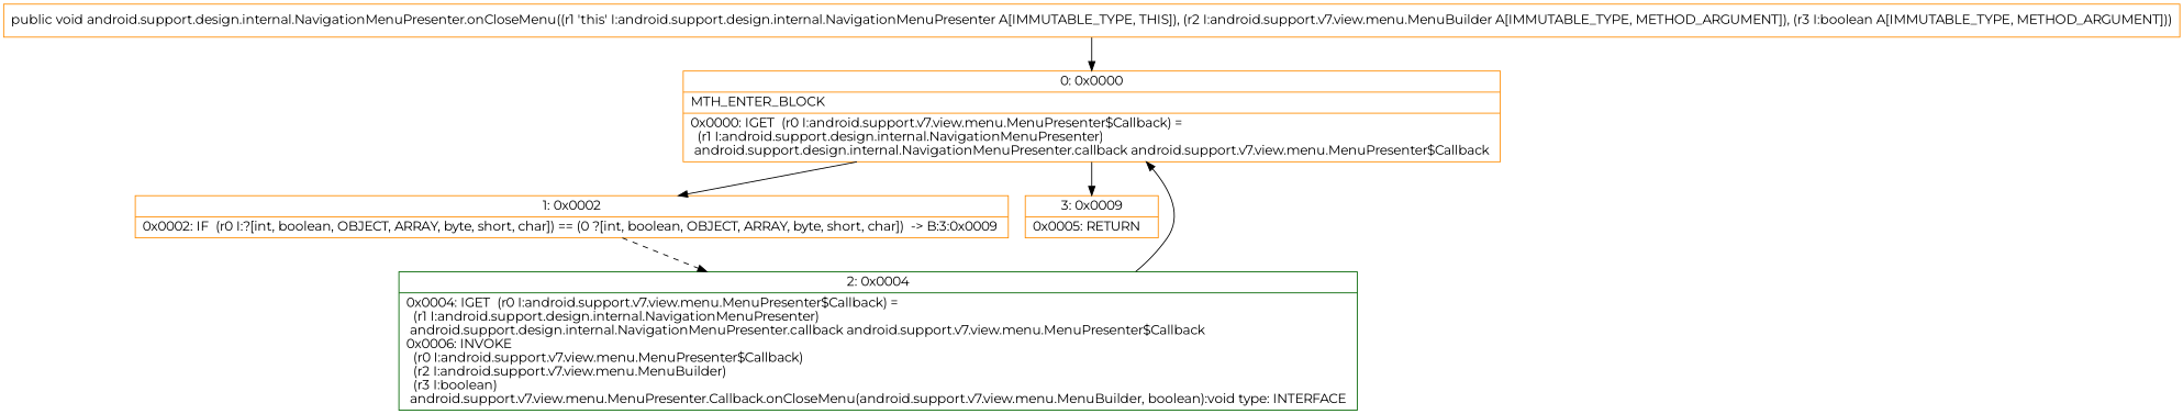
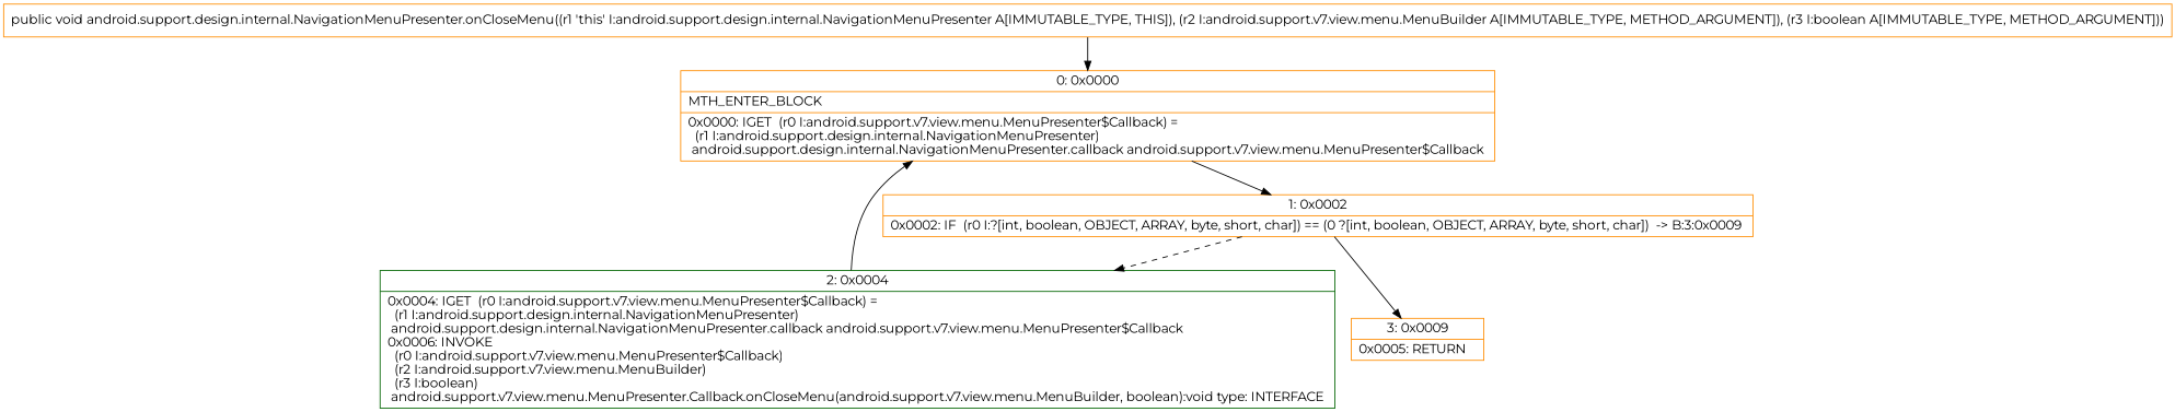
  digraph {
    fontname=Montserrat
    node [color=darkorange fontname=Montserrat shape=record]
    edge [fontname=Montserrat]
    n1 [label="{0\:\ 0x0000|MTH_ENTER_BLOCK\l|0x0000: IGET  (r0 I:android.support.v7.view.menu.MenuPresenter$Callback) = \l  (r1 I:android.support.design.internal.NavigationMenuPresenter)\l android.support.design.internal.NavigationMenuPresenter.callback android.support.v7.view.menu.MenuPresenter$Callback \l}"]
    n2 [label="{1\:\ 0x0002|0x0002: IF  (r0 I:?[int, boolean, OBJECT, ARRAY, byte, short, char]) == (0 ?[int, boolean, OBJECT, ARRAY, byte, short, char])  \-\> B:3:0x0009 \l}"]
    n3 [color=darkgreen label="{2\:\ 0x0004|0x0004: IGET  (r0 I:android.support.v7.view.menu.MenuPresenter$Callback) = \l  (r1 I:android.support.design.internal.NavigationMenuPresenter)\l android.support.design.internal.NavigationMenuPresenter.callback android.support.v7.view.menu.MenuPresenter$Callback \l0x0006: INVOKE  \l  (r0 I:android.support.v7.view.menu.MenuPresenter$Callback)\l  (r2 I:android.support.v7.view.menu.MenuBuilder)\l  (r3 I:boolean)\l android.support.v7.view.menu.MenuPresenter.Callback.onCloseMenu(android.support.v7.view.menu.MenuBuilder, boolean):void type: INTERFACE \l}"]
    n4 [label="{3\:\ 0x0009|0x0005: RETURN   \l}"]
    n5 [label="{public void android.support.design.internal.NavigationMenuPresenter.onCloseMenu((r1 'this' I:android.support.design.internal.NavigationMenuPresenter A[IMMUTABLE_TYPE, THIS]), (r2 I:android.support.v7.view.menu.MenuBuilder A[IMMUTABLE_TYPE, METHOD_ARGUMENT]), (r3 I:boolean A[IMMUTABLE_TYPE, METHOD_ARGUMENT])) }"]
    n1 -> n2
    n2 -> n3 [style=dashed]
-   n1 -> n4
+   n2 -> n4
    n3 -> n1
    n5 -> n1
  }
